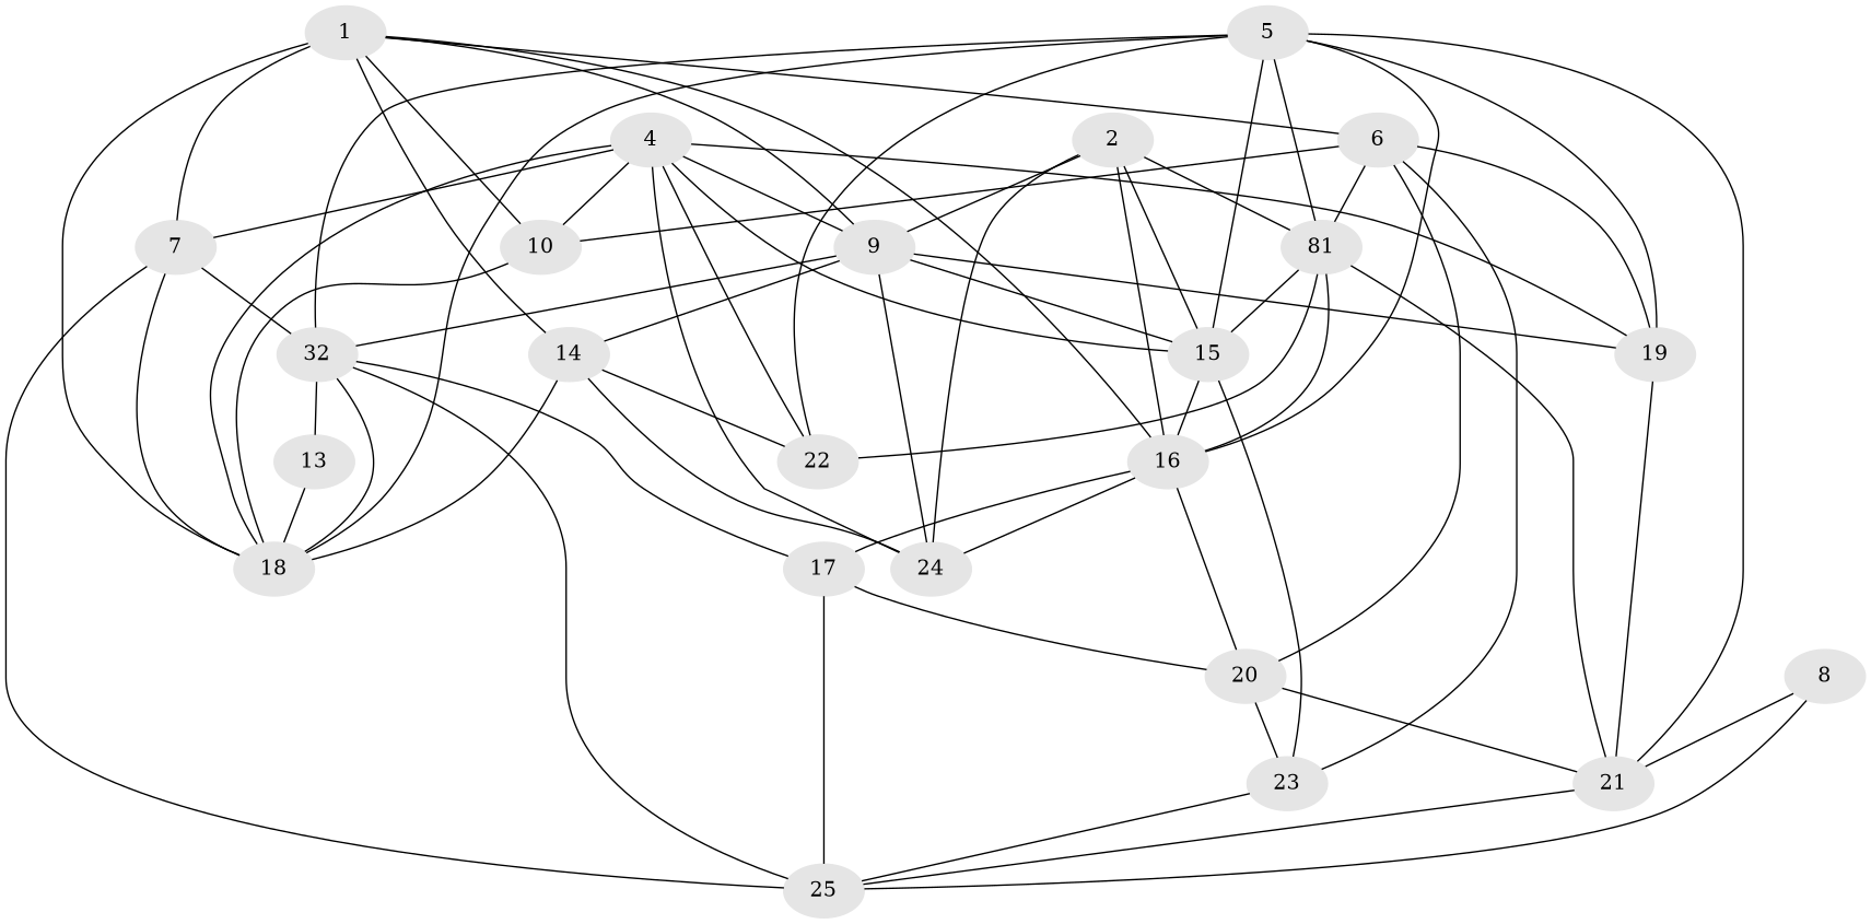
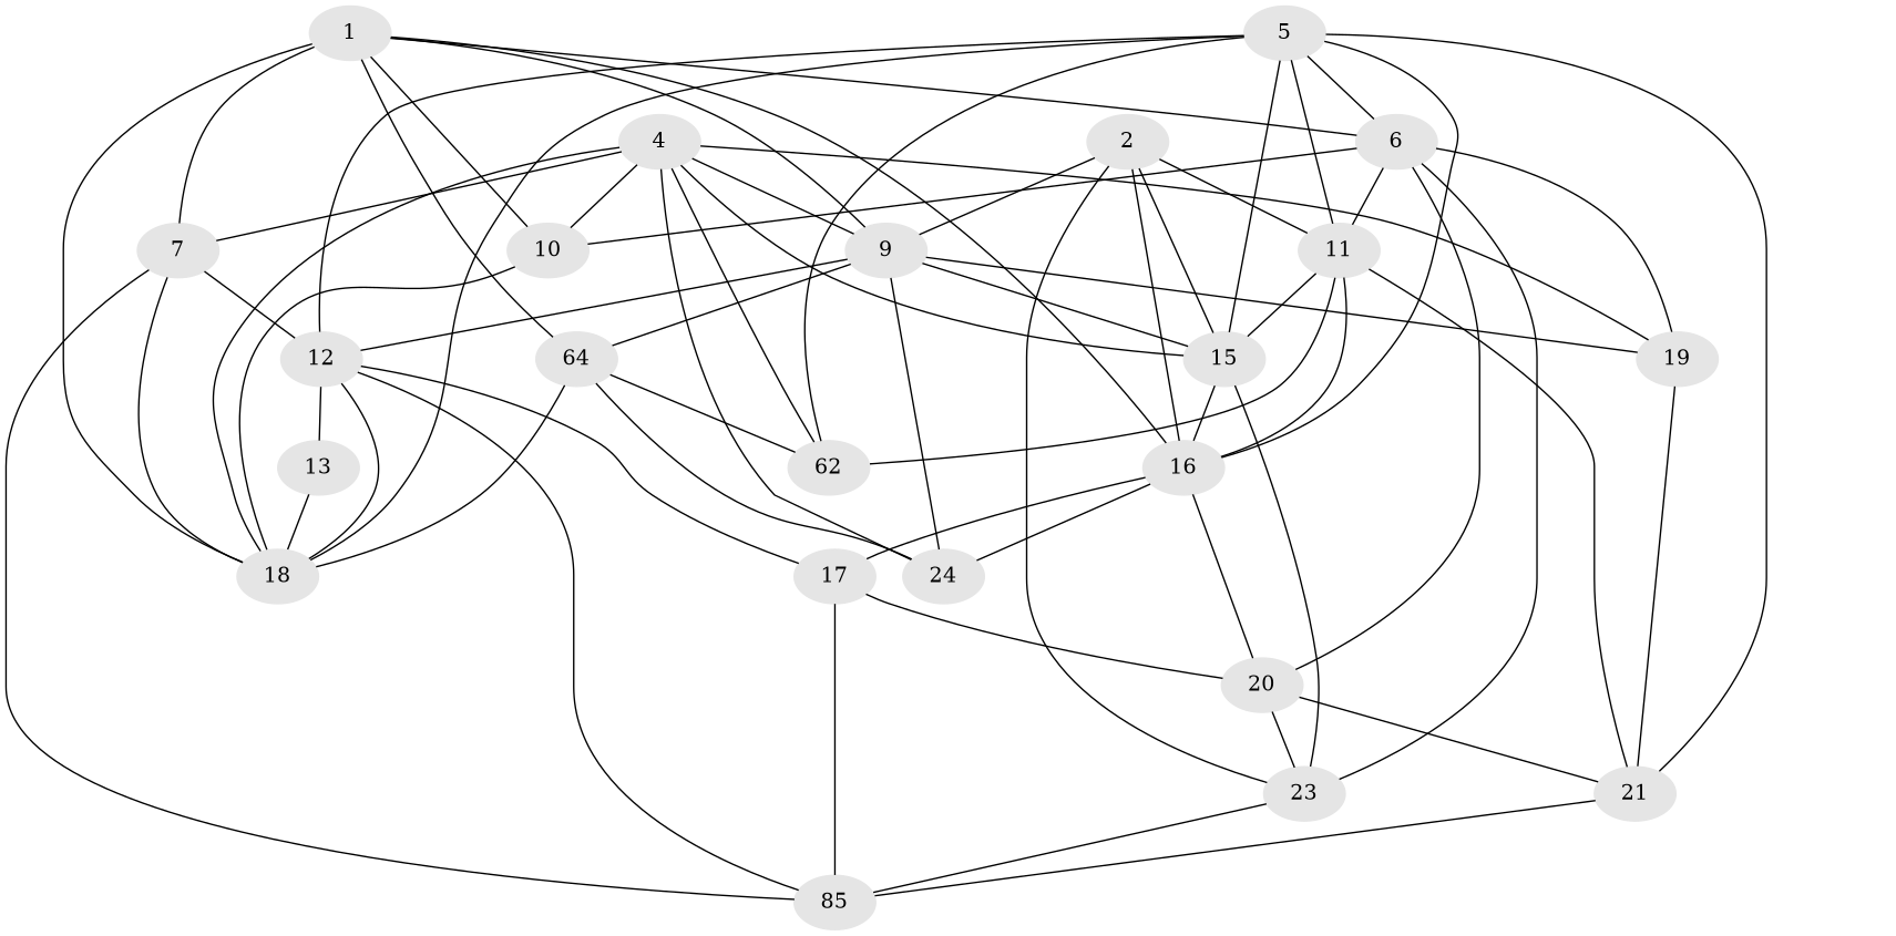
  graph {
    node [color=gray90 style=filled]
    edge [weight=1.0]
    1
    6
    7
    9
    10
-   14
+   14 [label=64]
    16
    18
-   11 [label=81]
+   11
    19
    20
    23
-   12 [label=32]
-   25
+   12
+   25 [label=85]
    15
    24
-   22
+   22 [label=62]
    17
    2
    21
    4
    13
    5
-   8
    1 -- 6
    1 -- 7
    1 -- 9
    1 -- 10
    1 -- 14
    1 -- 16
    1 -- 18
    6 -- 10
    6 -- 11
    6 -- 19 [weight=3.0]
    6 -- 20
    6 -- 23 [weight=3.0]
    7 -- 18
    7 -- 12 [weight=2.0]
    7 -- 25 [weight=2.0]
    9 -- 14 [weight=2.0]
    9 -- 19
    9 -- 12 [weight=3.0]
    9 -- 15
    9 -- 24
    10 -- 18 [weight=2.0]
    14 -- 18
    14 -- 24 [weight=2.0]
    14 -- 22
    16 -- 20
    16 -- 24 [weight=2.0]
    16 -- 17 [weight=2.0]
    11 -- 16 [weight=2.0]
    11 -- 15
    11 -- 22
    11 -- 21
    19 -- 21
    20 -- 23 [weight=2.0]
    20 -- 21
    23 -- 25
    12 -- 18
    12 -- 25
    12 -- 17
    12 -- 13 [weight=3.0]
    15 -- 16 [weight=2.0]
    15 -- 23
    17 -- 20
    17 -- 25
    2 -- 9
    2 -- 16
    2 -- 11
    2 -- 15
-   2 -- 24
+   2 -- 23
    21 -- 25
    4 -- 7
    4 -- 9
    4 -- 10 [weight=2.0]
    4 -- 18
    4 -- 19
    4 -- 15 [weight=2.0]
    4 -- 24
    4 -- 22
    13 -- 18
    5 -- 16
    5 -- 18 [weight=2.0]
    5 -- 11 [weight=2.0]
-   5 -- 19
+   5 -- 6
    5 -- 12
    5 -- 15 [weight=2.0]
    5 -- 22
    5 -- 21
-   8 -- 25
-   8 -- 21
  }
